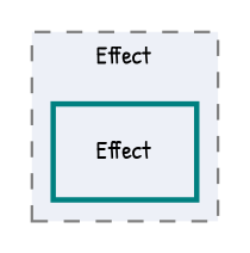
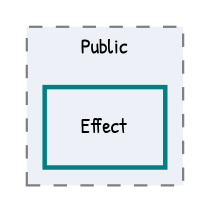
  digraph {
    compound=true
    rankdir=LR
    fontname="Patrick Hand"
    n1 [color=teal fillcolor="#edf0f7" fontname="Patrick Hand" fontsize=10 label=Effect shape=box style="filled,bold,"]
    subgraph cluster_1 {
      bgcolor="#edf0f7"
      fontsize=10
-     label=Effect
+     label=Public
      pencolor=grey50
      style="filled,dashed,"
      n1
    }
  }
